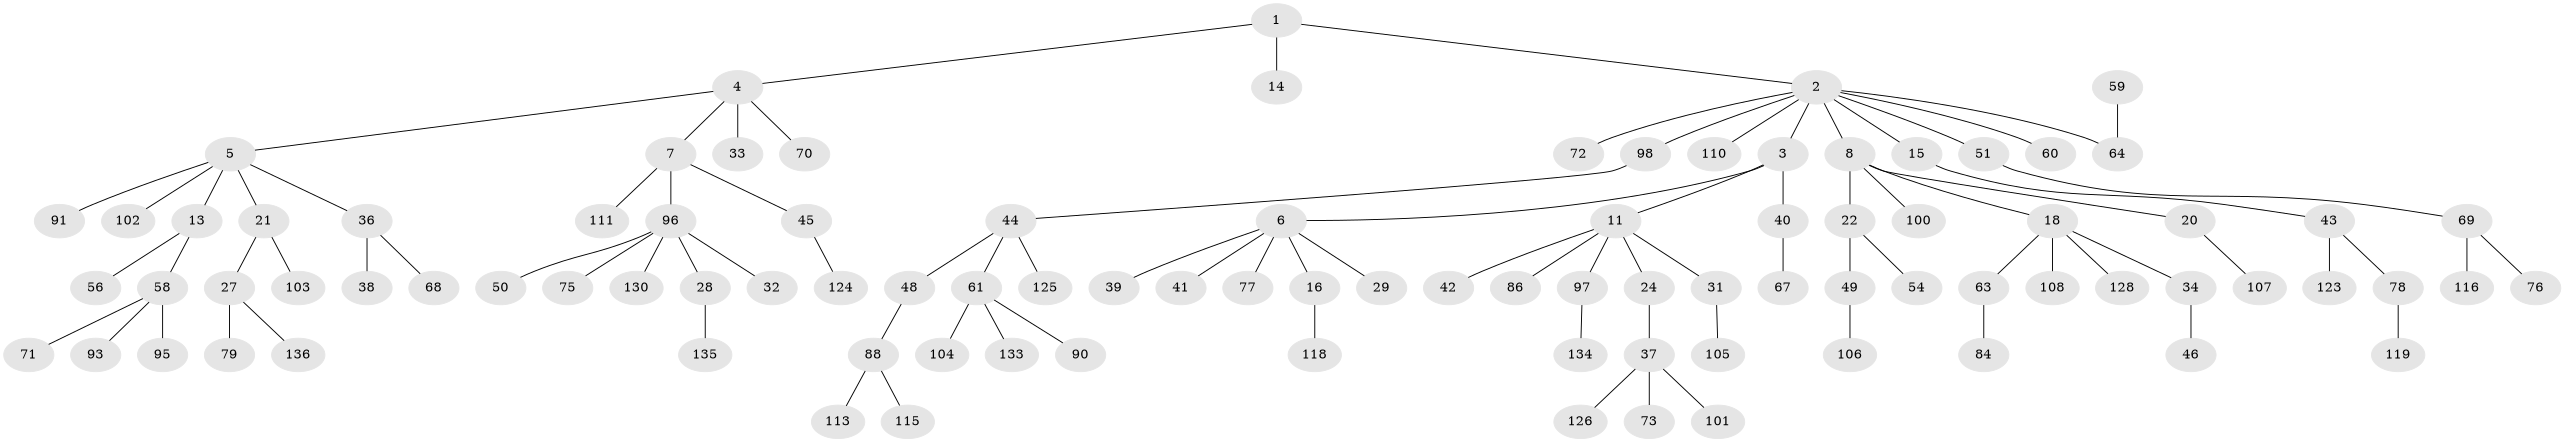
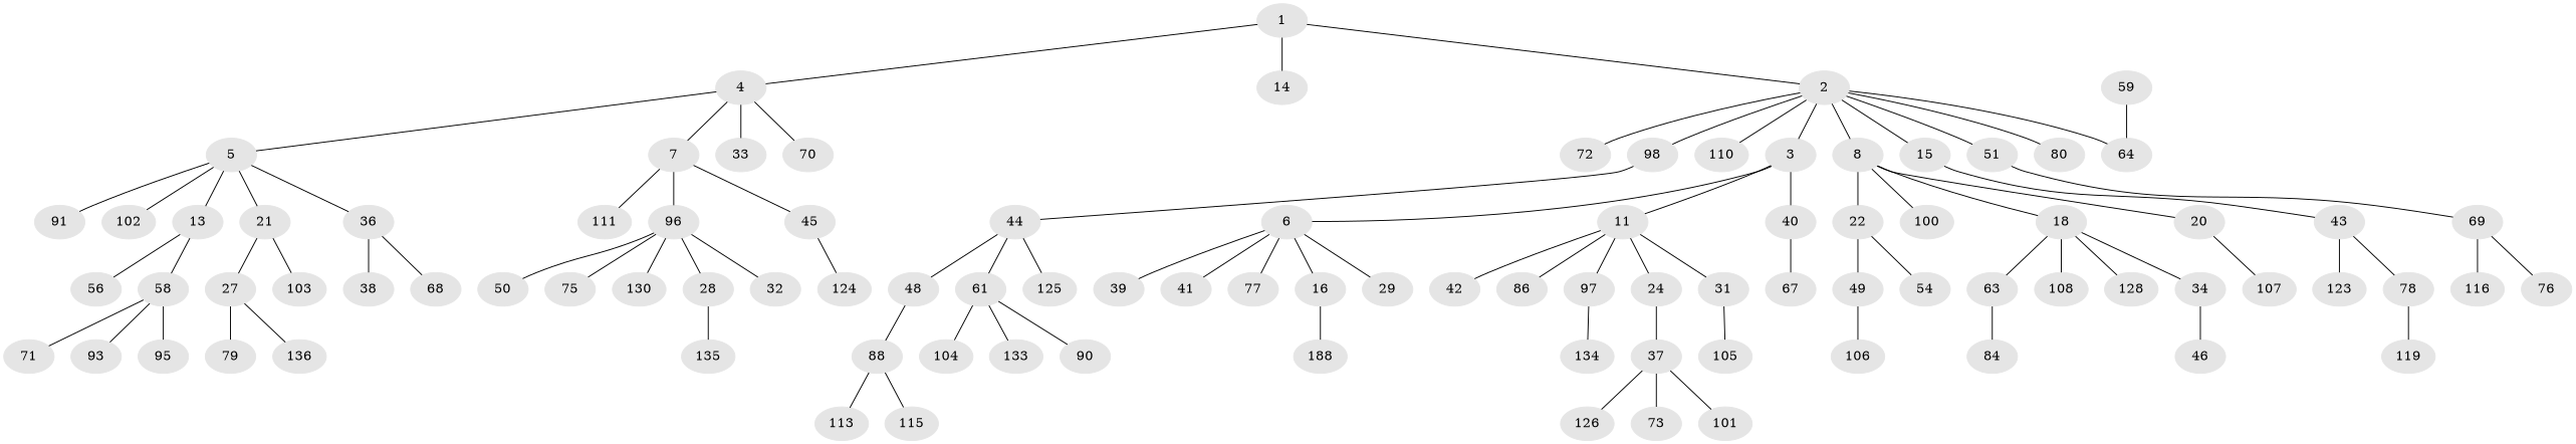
  graph {
    node [color=gray90 style=filled]
    1 [super="+10"]
    2 [super="+9"]
    4 [super="+65"]
    14 [super="+117"]
    3 [super="+12"]
    8 [super="+17"]
    15
    51 [super="+131"]
-   60
+   60 [label=80]
    72
    98
    110
    64
    5 [super="+53"]
    7 [super="+83"]
    33
    70
    6 [super="+25"]
    11 [super="+35"]
    40
    18 [super="+55"]
    20 [super="+57"]
    22
    100
    43 [super="+52"]
    69 [super="+109"]
    59 [super="+122"]
    44 [super="+99"]
    16 [super="+19"]
    29
    39
    41
    77
    24
    31 [super="+82"]
    42
    86
    97
    67
    13 [super="+23"]
    21
    36 [super="+47"]
    91 [super="+127"]
    102
    n45 [label=96 super="+112"]
    45
    111
    56
    58 [super="+81"]
    27 [super="+30"]
    103
    38
    68
-   118
+   118 [label=188]
    28 [super="+62"]
    32 [super="+80"]
    50
    75
    130
    124
    34 [super="+85"]
    63
    108
    128
    107
    49 [super="+121"]
    54
    37 [super="+66"]
    105
    134
    48 [super="+87"]
    61 [super="+89"]
    125
    71
    93 [super="+94"]
    95
    78 [super="+129"]
    123
    46 [super="+74"]
    84 [super="+120"]
    79
    136
    106 [super="+114"]
    73 [super="+96"]
    101
    126
    135
    119
    88 [super="+92"]
    90
    104
    133
    113
    115
    76 [super="+132"]
    116
    1 -- 2
    1 -- 4
    1 -- 14
    2 -- 3
    2 -- 8
    2 -- 15
    2 -- 51
    2 -- 60
    2 -- 72
    2 -- 98
    2 -- 110
    2 -- 64
    4 -- 5
    4 -- 7
    4 -- 33
    4 -- 70
    3 -- 6
    3 -- 11
    3 -- 40
    8 -- 18
    8 -- 20
    8 -- 22
    8 -- 100
    15 -- 43
    51 -- 69
    98 -- 44
    5 -- 13
    5 -- 21
    5 -- 36
    5 -- 91
    5 -- 102
    7 -- n45
    7 -- 45
    7 -- 111
    6 -- 16
    6 -- 29
    6 -- 39
    6 -- 41
    6 -- 77
    11 -- 24
    11 -- 31
    11 -- 42
    11 -- 86
    11 -- 97
    40 -- 67
    18 -- 34
    18 -- 63
    18 -- 108
    18 -- 128
    20 -- 107
    22 -- 49
    22 -- 54
    43 -- 78
    43 -- 123
    69 -- 76
    69 -- 116
    59 -- 64
    44 -- 48
    44 -- 61
    44 -- 125
    16 -- 118
    24 -- 37
    31 -- 105
    97 -- 134
    13 -- 56
    13 -- 58
    21 -- 27
    21 -- 103
    36 -- 38
    36 -- 68
    n45 -- 28
    n45 -- 32
    n45 -- 50
    n45 -- 75
    n45 -- 130
    45 -- 124
    58 -- 71
    58 -- 93
    58 -- 95
    27 -- 79
    27 -- 136
    28 -- 135
    34 -- 46
    63 -- 84
    49 -- 106
    37 -- 73
    37 -- 101
    37 -- 126
    48 -- 88
    61 -- 90
    61 -- 104
    61 -- 133
    78 -- 119
    88 -- 113
    88 -- 115
  }
